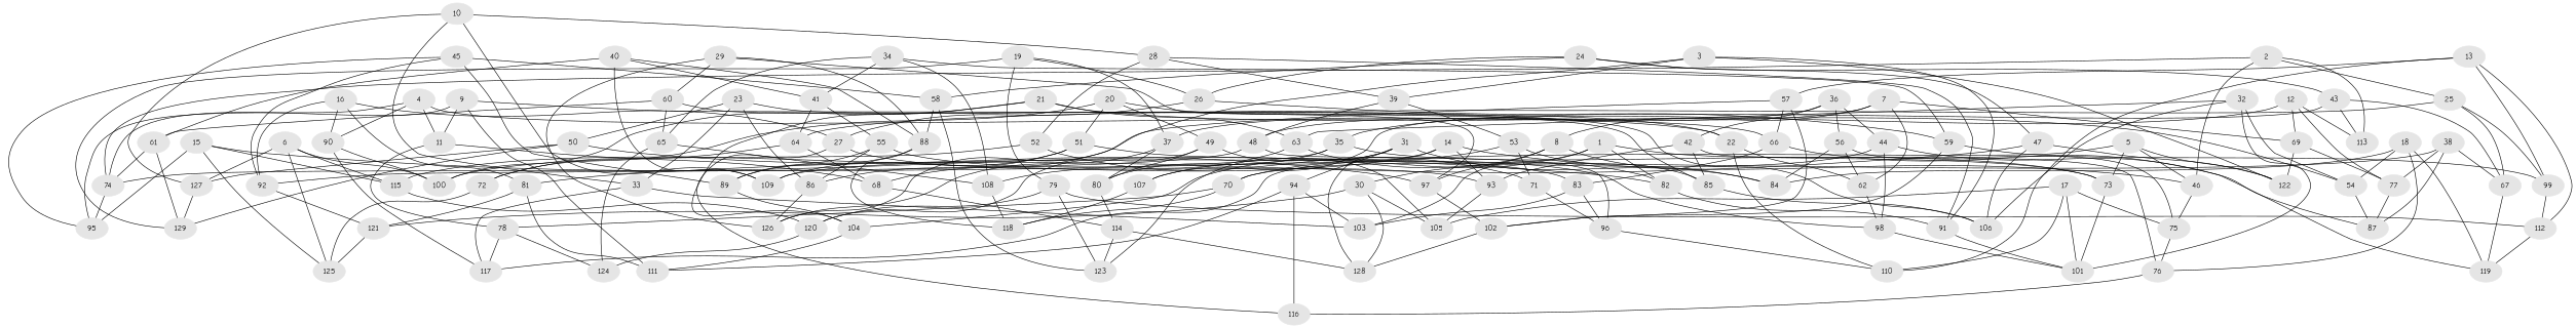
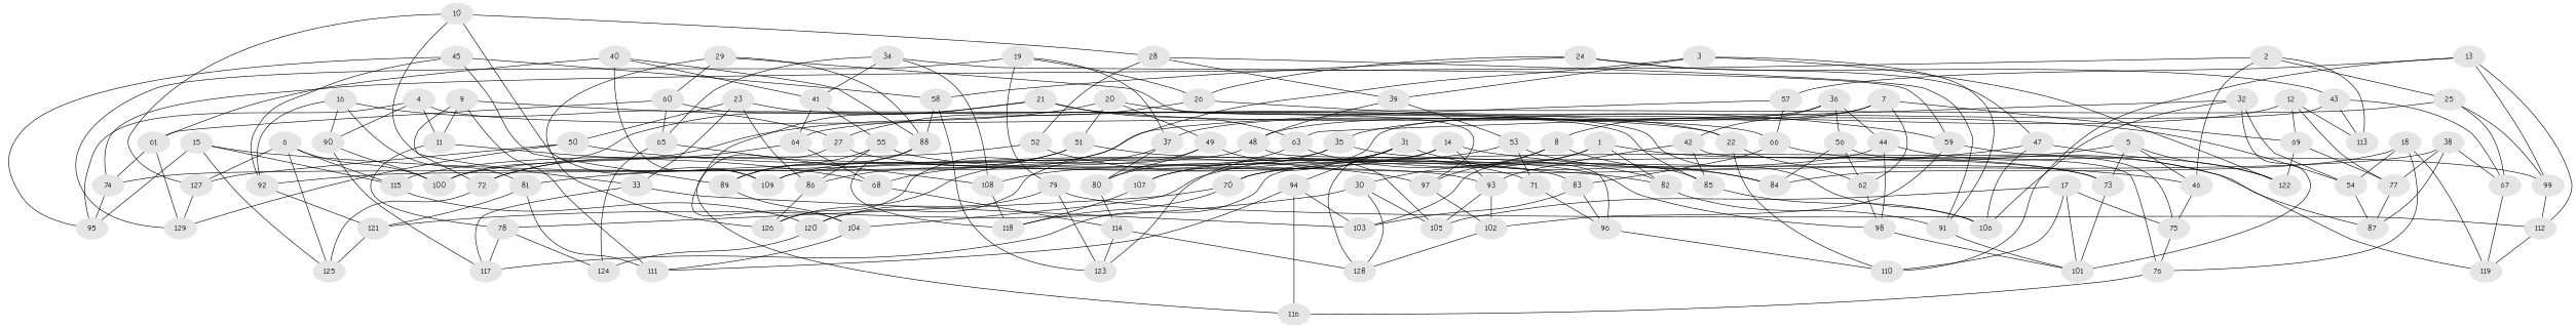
  graph {
    fontname="Comic Neue"
    node [color=gray90 fontname="Comic Neue" style=filled]
    edge [fontname="Comic Neue"]
    1
    70
    73
    82
    103
    78
    118
    101
    91
    2
    25
    46
    74
    113
    99
    64
    67
    75
    95
    3
    39
    122
    126
    48
    53
    4
    11
    66
    90
    68
    87
    83
    117
    100
    5
    6
    115
    125
    127
    120
    129
    7
    8
    62
    69
    30
    84
    97
    92
    96
    98
    77
    128
    105
    121
    102
    9
    22
    72
    111
    110
    10
    28
    33
    109
    52
    114
    124
    12
    35
    80
    13
    57
    112
    119
    14
    93
    15
    16
    27
    81
    116
    17
    76
    18
    54
    19
    26
    37
    79
    59
    123
    20
    49
    51
    86
    21
    63
    104
    108
    23
    50
    106
    24
    43
    47
    58
    107
    88
    71
    29
    60
    65
    61
    85
    89
    31
    94
    32
    34
    41
    55
    36
    42
    44
    56
    38
    40
    45
    1 -- 70
    1 -- 73
    1 -- 82
    1 -- 103
    70 -- 78
    70 -- 118
    73 -- 101
    82 -- 91
    78 -- 117
    78 -- 124
    91 -- 101
    2 -- 25
    2 -- 46
    2 -- 74
    2 -- 113
    25 -- 99
    25 -- 64
    25 -- 67
    46 -- 75
    74 -- 95
    99 -- 112
    64 -- 68
    64 -- 72
    67 -- 119
    75 -- 76
    3 -- 91
    3 -- 39
    3 -- 122
    3 -- 126
    39 -- 48
    39 -- 53
    48 -- 92
    48 -- 96
    53 -- 104
    53 -- 71
    53 -- 85
    4 -- 95
    4 -- 11
    4 -- 66
    4 -- 90
    11 -- 78
    11 -- 68
    66 -- 87
    66 -- 83
    90 -- 117
    90 -- 100
    68 -- 114
    83 -- 103
    83 -- 96
    5 -- 73
    5 -- 46
    5 -- 122
    5 -- 117
    6 -- 100
    6 -- 115
    6 -- 125
    6 -- 127
    115 -- 120
    127 -- 129
    120 -- 124
    7 -- 48
    7 -- 8
    7 -- 62
    7 -- 69
    8 -- 30
    8 -- 84
    8 -- 97
    62 -- 98
    69 -- 122
    69 -- 77
    30 -- 128
    30 -- 105
    30 -- 121
    97 -- 102
    92 -- 121
    96 -- 110
    98 -- 101
    77 -- 87
    121 -- 125
    102 -- 128
    9 -- 11
    9 -- 22
-   9 -- 74
+   9 -- 72
    9 -- 111
    22 -- 62
    22 -- 110
    72 -- 125
    10 -- 127
    10 -- 28
    10 -- 33
    10 -- 109
    28 -- 91
    28 -- 39
    28 -- 52
    33 -- 103
    33 -- 117
    52 -- 100
    52 -- 71
    114 -- 128
    114 -- 123
    12 -- 113
    12 -- 69
    12 -- 77
    12 -- 35
    35 -- 73
    35 -- 74
    35 -- 80
    80 -- 114
    13 -- 99
    13 -- 110
    13 -- 57
    13 -- 112
    57 -- 66
    57 -- 68
-   57 -- 102
+   93 -- 102
    112 -- 119
    14 -- 46
    14 -- 115
    14 -- 128
    14 -- 93
    93 -- 105
    15 -- 82
    15 -- 95
    15 -- 115
    15 -- 125
    16 -- 90
    16 -- 92
    16 -- 27
    16 -- 81
    27 -- 93
    27 -- 116
    81 -- 121
    81 -- 111
    17 -- 101
    17 -- 75
    17 -- 105
    17 -- 110
    76 -- 116
    18 -- 84
    18 -- 119
    18 -- 76
    18 -- 54
    54 -- 87
    19 -- 129
    19 -- 26
    19 -- 37
    19 -- 79
    26 -- 27
    26 -- 59
    37 -- 126
    37 -- 80
    79 -- 120
    79 -- 112
    79 -- 123
    59 -- 99
    59 -- 102
    20 -- 22
    20 -- 72
    20 -- 49
    20 -- 51
    49 -- 120
    49 -- 105
    49 -- 80
    51 -- 83
    51 -- 109
    51 -- 86
    86 -- 126
    21 -- 100
    21 -- 54
    21 -- 63
    21 -- 104
    63 -- 82
    63 -- 108
    104 -- 111
    108 -- 118
    23 -- 33
    23 -- 86
    23 -- 50
    23 -- 106
    50 -- 127
    50 -- 129
    50 -- 97
    24 -- 26
    24 -- 43
    24 -- 47
    24 -- 58
    43 -- 113
    43 -- 67
    43 -- 107
    47 -- 122
    47 -- 81
    47 -- 106
    58 -- 123
    58 -- 88
    107 -- 118
    88 -- 118
    88 -- 89
    71 -- 96
    29 -- 126
    29 -- 97
    29 -- 88
    29 -- 60
    60 -- 65
    60 -- 61
    60 -- 85
    65 -- 124
    65 -- 108
    61 -- 74
    61 -- 129
    85 -- 106
    89 -- 104
    31 -- 84
    31 -- 123
    31 -- 107
    31 -- 94
    94 -- 103
    94 -- 111
    94 -- 116
    32 -- 101
    32 -- 54
    32 -- 63
    32 -- 106
    34 -- 59
    34 -- 108
    34 -- 65
    34 -- 41
    41 -- 64
    41 -- 55
    55 -- 98
    55 -- 86
    55 -- 89
    36 -- 37
    36 -- 42
    36 -- 44
    36 -- 56
    42 -- 93
    42 -- 76
    42 -- 85
    44 -- 70
    44 -- 98
    44 -- 119
    56 -- 75
    56 -- 62
    56 -- 84
    38 -- 67
    38 -- 87
    38 -- 77
    38 -- 109
    40 -- 109
    40 -- 88
    40 -- 61
    40 -- 41
    45 -- 95
    45 -- 92
    45 -- 58
    45 -- 89
  }
